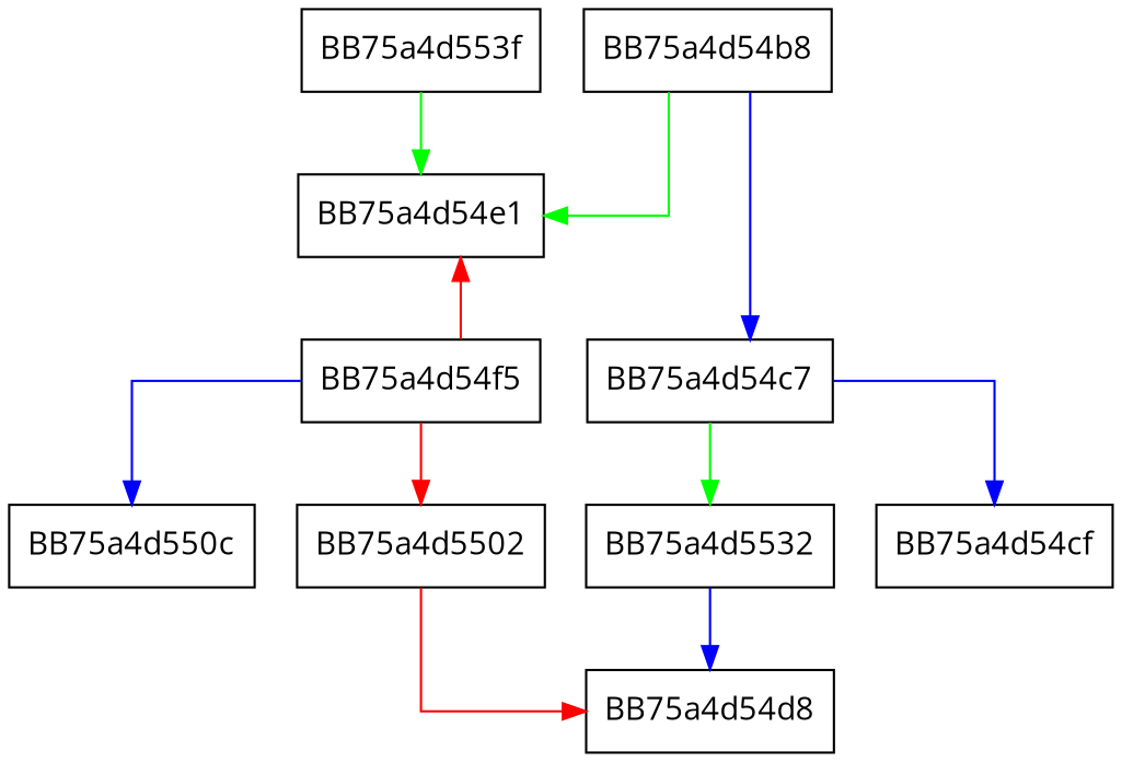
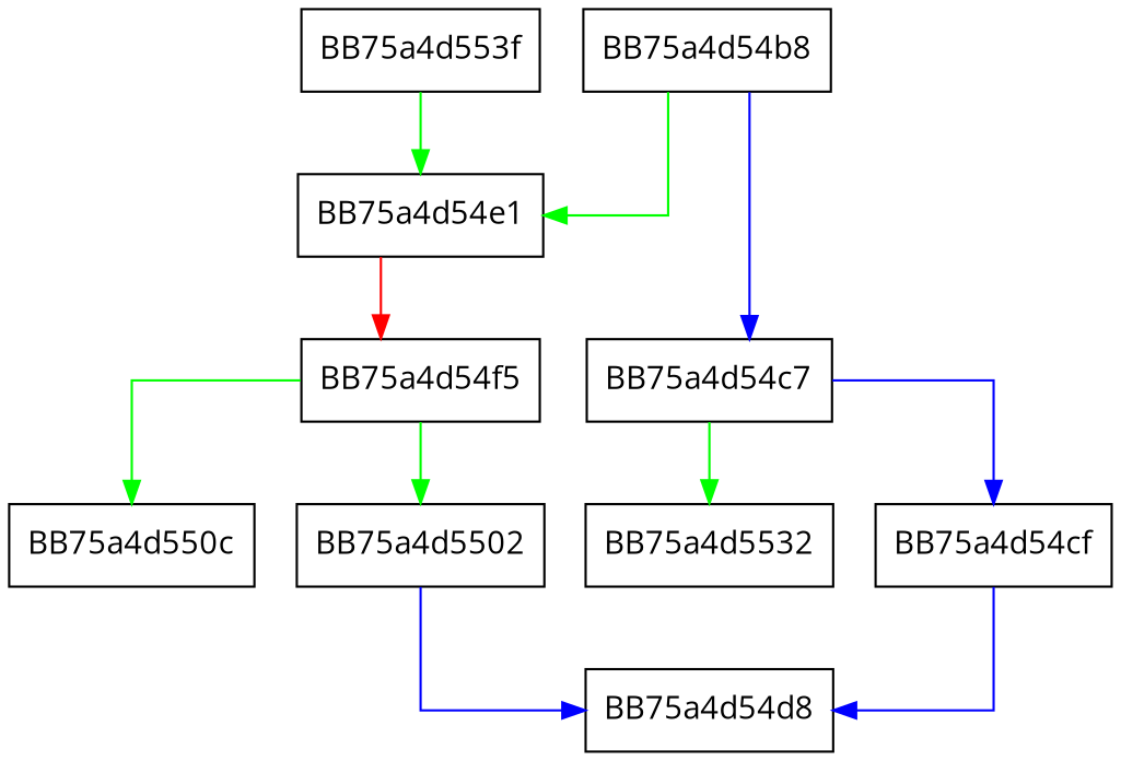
  digraph {
    fontname="Open Sans"
    splines=ortho
    node [fontname="Open Sans" shape=box]
    edge [color=green fontname="Open Sans"]
    BB75a4d54b8
    BB75a4d54e1
    BB75a4d54c7
    BB75a4d54f5
    BB75a4d5532
    BB75a4d54cf
    BB75a4d553f
    BB75a4d550c
    BB75a4d5502
    BB75a4d54d8
    BB75a4d54b8 -> BB75a4d54e1
    BB75a4d54b8 -> BB75a4d54c7 [color=blue]
-   BB75a4d54f5 -> BB75a4d54e1 [color=red]
+   BB75a4d54e1 -> BB75a4d54f5 [color=red]
    BB75a4d54c7 -> BB75a4d5532
    BB75a4d54c7 -> BB75a4d54cf [color=blue]
-   BB75a4d54f5 -> BB75a4d550c [color=blue]
-   BB75a4d54f5 -> BB75a4d5502 [color=red]
-   BB75a4d5532 -> BB75a4d54d8 [color=blue]
+   BB75a4d54f5 -> BB75a4d550c
+   BB75a4d54f5 -> BB75a4d5502
+   BB75a4d54cf -> BB75a4d54d8 [color=blue]
    BB75a4d553f -> BB75a4d54e1
-   BB75a4d5502 -> BB75a4d54d8 [color=red]
+   BB75a4d5502 -> BB75a4d54d8 [color=blue]
  }
